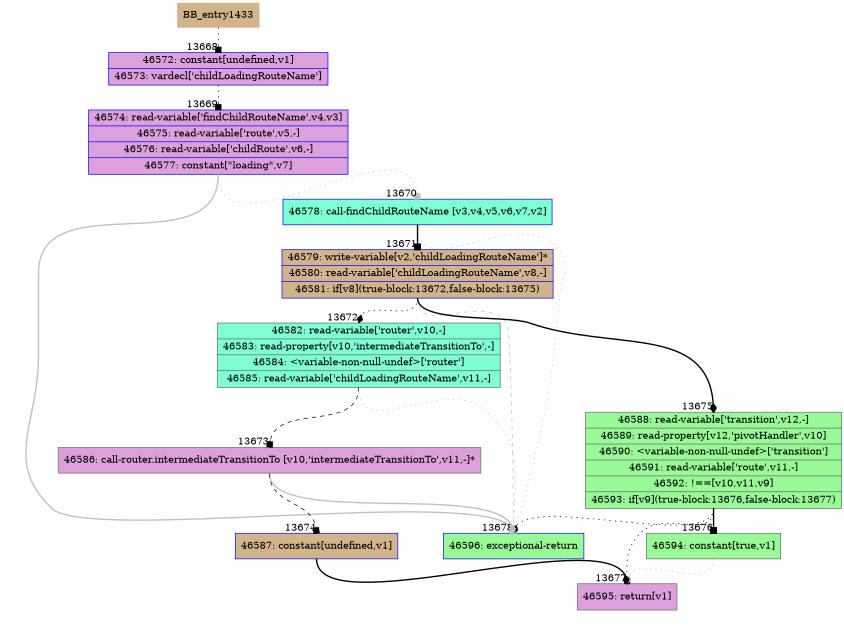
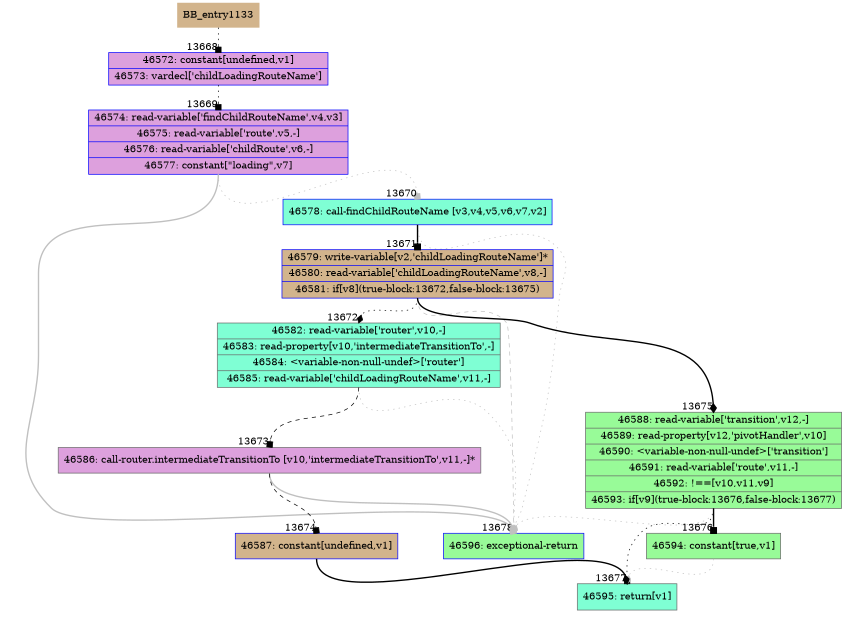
  digraph {
    rankdir=TD
    node [color=blue fillcolor=tan shape=record style=filled]
    edge [arrowhead=box headport=n style=dotted tailport=s]
-   BB_entry1133 [shape=none label=BB_entry1433]
+   BB_entry1133 [shape=none]
    n2 [fillcolor=plum label="{46572: constant[undefined,v1]|46573: vardecl['childLoadingRouteName']}"]
    n3 [fillcolor=plum label="{46574: read-variable['findChildRouteName',v4,v3]|46575: read-variable['route',v5,-]|46576: read-variable['childRoute',v6,-]|46577: constant[\"loading\",v7]}"]
    n4 [fillcolor=aquamarine label="{46578: call-findChildRouteName [v3,v4,v5,v6,v7,v2]}"]
    n5 [fillcolor=palegreen label="{46596: exceptional-return}"]
    n6 [label="{46579: write-variable[v2,'childLoadingRouteName']*|46580: read-variable['childLoadingRouteName',v8,-]|46581: if[v8](true-block:13672,false-block:13675)}"]
    n7 [color=gray40 fillcolor=aquamarine label="{46582: read-variable['router',v10,-]|46583: read-property[v10,'intermediateTransitionTo',-]|46584: \<variable-non-null-undef\>['router']|46585: read-variable['childLoadingRouteName',v11,-]}"]
    n8 [color=gray40 fillcolor=palegreen label="{46588: read-variable['transition',v12,-]|46589: read-property[v12,'pivotHandler',v10]|46590: \<variable-non-null-undef\>['transition']|46591: read-variable['route',v11,-]|46592: !==[v10,v11,v9]|46593: if[v9](true-block:13676,false-block:13677)}"]
    n9 [color=gray40 fillcolor=plum label="{46586: call-router.intermediateTransitionTo [v10,'intermediateTransitionTo',v11,-]*}"]
-   n10 [color=gray40 fillcolor=plum label="{46595: return[v1]}"]
+   n10 [color=gray40 fillcolor=aquamarine label="{46595: return[v1]}"]
    n11 [color=gray40 fillcolor=palegreen label="{46594: constant[true,v1]}"]
    n12 [label="{46587: constant[undefined,v1]}"]
    BB_entry1133 -> n2 [headlabel="    13668"]
    n2 -> n3 [headlabel="      13669"]
    n3 -> n4 [color=gray headlabel="      13670"]
    n3 -> n5 [color=gray headlabel="      13678" style=bold]
    n4 -> n5 [arrowhead=diamond color=gray]
    n4 -> n6 [headlabel="      13671" style=bold]
    n6 -> n5 [color=gray style=dashed]
    n6 -> n7 [arrowhead=diamond headlabel="      13672"]
    n6 -> n8 [arrowhead=diamond headlabel="      13675" style=bold]
    n7 -> n5 [arrowhead=diamond color=gray]
    n7 -> n9 [headlabel="      13673" style=dashed]
-   n8 -> n5 [arrowhead=diamond color=black]
+   n8 -> n5 [arrowhead=diamond color=gray]
    n8 -> n10
    n8 -> n11 [headlabel="      13676" style=bold]
    n9 -> n5 [arrowhead=diamond color=gray style=bold]
    n9 -> n12 [headlabel="      13674" style=dashed]
    n11 -> n10 [arrowhead=diamond color=gray]
    n12 -> n10 [arrowhead=diamond headlabel="      13677" style=bold]
  }
